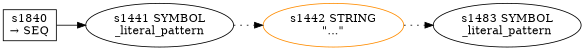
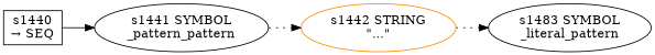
  digraph {
    rankdir=LR
    node [color=black]
    edge [style=dotted]
-   n1 [fixedsize=false label="s1840\n&rarr; SEQ" peripheries=1 shape=record]
-   n2 [label="s1441 SYMBOL\n_literal_pattern"]
+   n1 [fixedsize=false label="s1440\n&rarr; SEQ" peripheries=1 shape=record]
+   n2 [label="s1441 SYMBOL\n_pattern_pattern"]
    n3 [color=darkorange label="s1442 STRING\n\"...\""]
    n4 [label="s1483 SYMBOL\n_literal_pattern"]
    n1 -> n2 [style=solid]
    n2 -> n3
    n3 -> n4
  }
